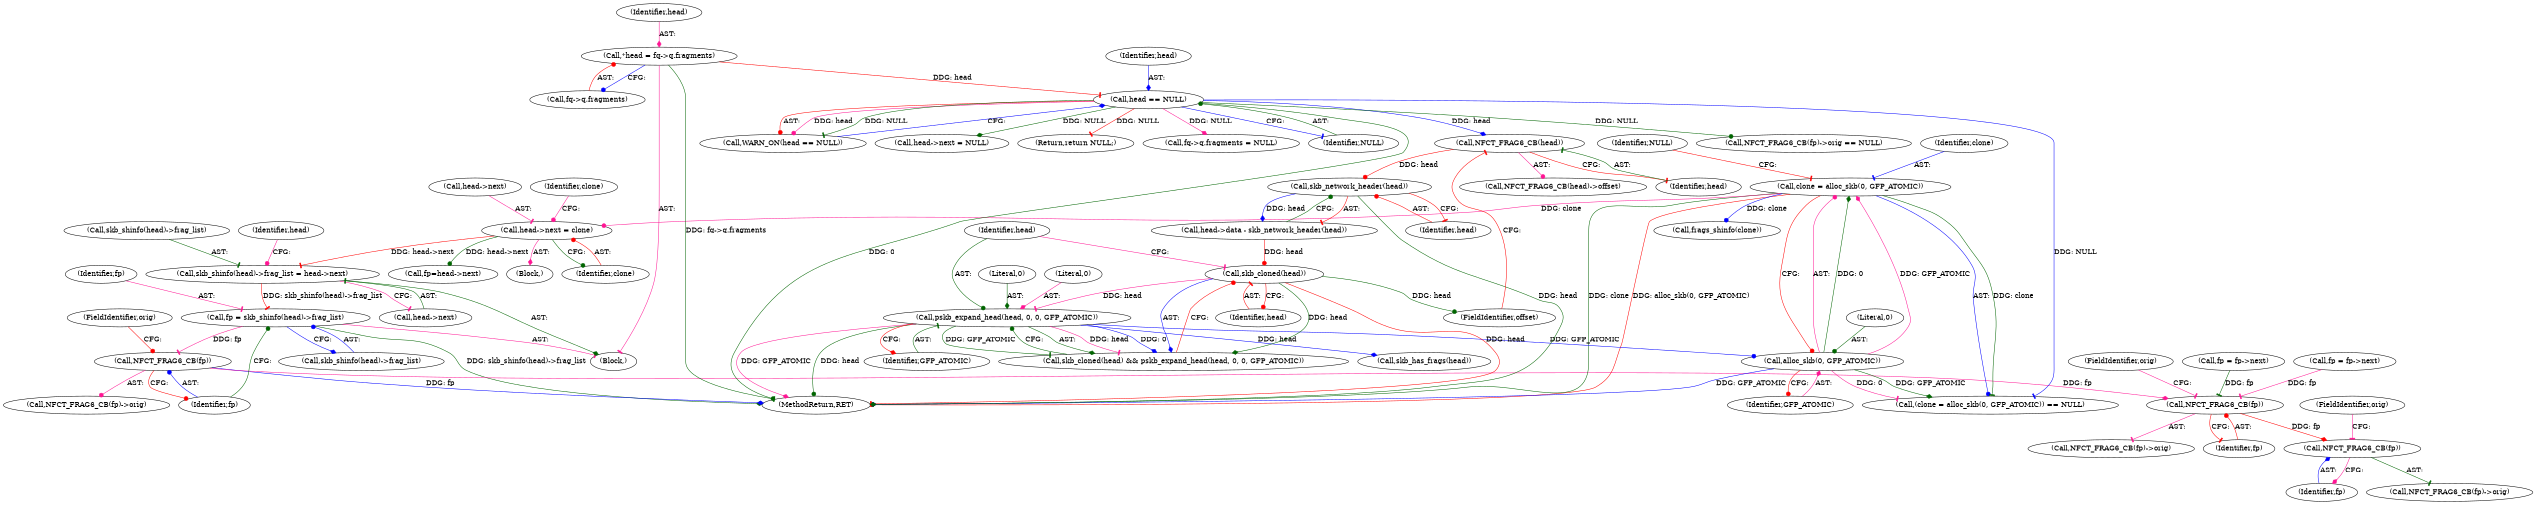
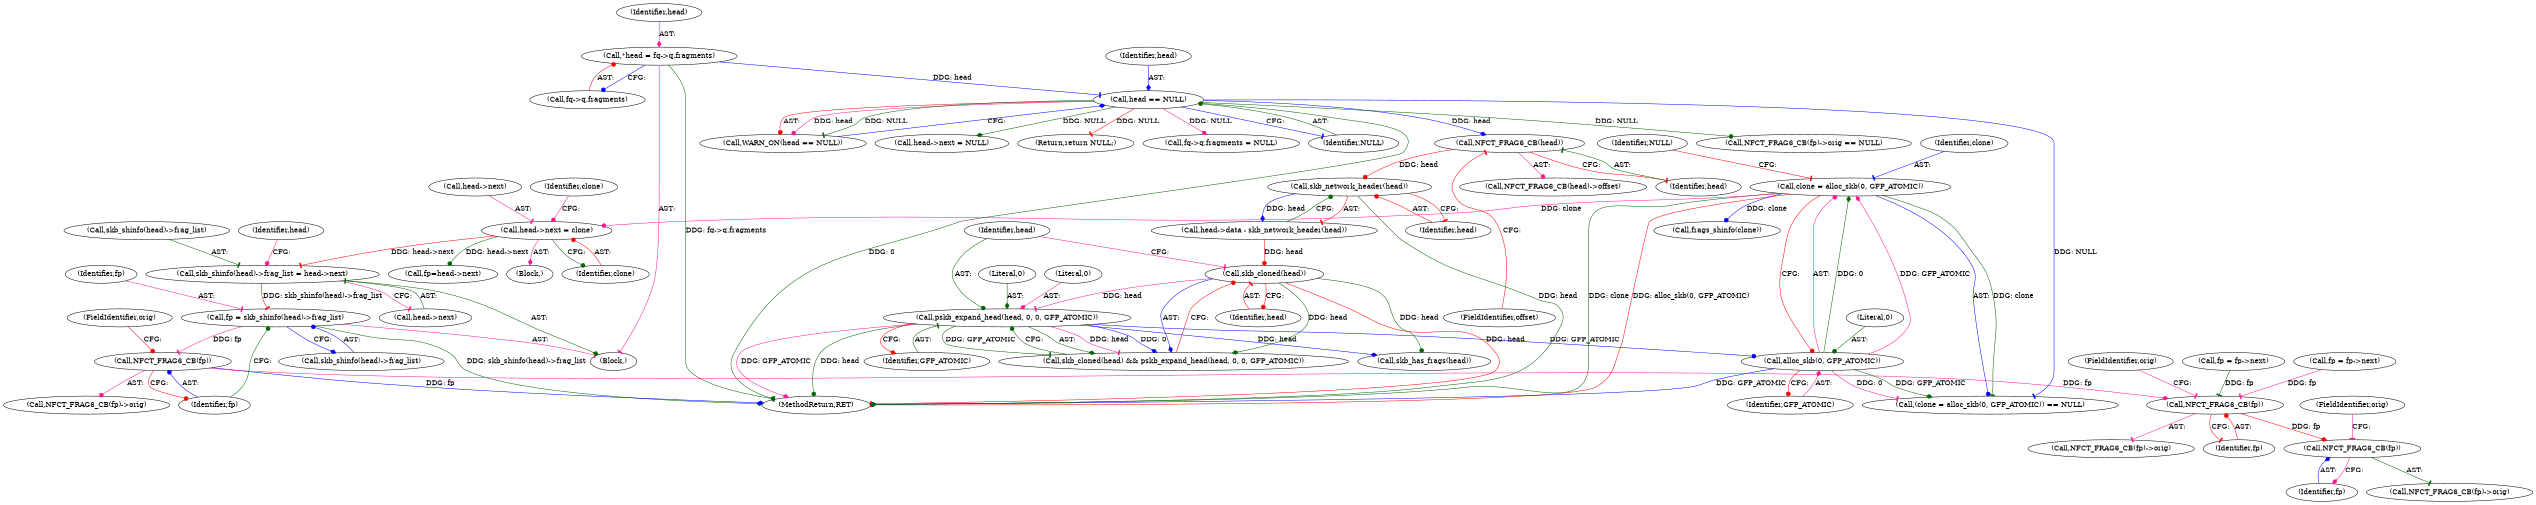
  digraph {
    edge [arrowhead=dot color=darkgreen]
    n1 [label="(Call,fp = skb_shinfo(head)->frag_list)"]
    n2 [label="(Call,NFCT_FRAG6_CB(fp))"]
    n3 [label="(Block,)"]
    n4 [label="(MethodReturn,RET)"]
    n5 [label="(Call,skb_shinfo(head)->frag_list)"]
    n6 [label="(Call,NFCT_FRAG6_CB(fp))"]
    n7 [label="(Call,NFCT_FRAG6_CB(fp)->orig)"]
    n8 [label="(Identifier,fp)"]
    n9 [label="(Call,skb_shinfo(head)->frag_list = head->next)"]
    n10 [label="(Call,head->next)"]
    n11 [label="(Call,head->next = clone)"]
    n12 [label="(Block,)"]
    n13 [label="(Identifier,clone)"]
    n14 [label="(Call,fp=head->next)"]
    n15 [label="(Call,clone = alloc_skb(0, GFP_ATOMIC))"]
    n16 [label="(Call,alloc_skb(0, GFP_ATOMIC))"]
    n17 [label="(Call,(clone = alloc_skb(0, GFP_ATOMIC)) == NULL)"]
    n18 [label="(Call,frags_shinfo(clone))"]
    n19 [label="(Identifier,GFP_ATOMIC)"]
    n20 [label="(Call,pskb_expand_head(head, 0, 0, GFP_ATOMIC))"]
    n21 [label="(Call,skb_has_frags(head))"]
    n22 [label="(Call,skb_cloned(head) && pskb_expand_head(head, 0, 0, GFP_ATOMIC))"]
    n23 [label="(Identifier,GFP_ATOMIC)"]
    n24 [label="(Call,skb_cloned(head))"]
    n25 [label="(Identifier,head)"]
    n26 [label="(Call,skb_network_header(head))"]
    n27 [label="(Call,head->data - skb_network_header(head))"]
    n28 [label="(Identifier,head)"]
    n29 [label="(Call,NFCT_FRAG6_CB(head))"]
    n30 [label="(Identifier,head)"]
    n31 [label="(Call,NFCT_FRAG6_CB(head)->offset)"]
    n32 [label="(Call,head == NULL)"]
    n33 [label="(Call,NFCT_FRAG6_CB(fp)->orig == NULL)"]
    n34 [label="(Call,WARN_ON(head == NULL))"]
    n35 [label="(Call,head->next = NULL)"]
    n36 [label="(Return,return NULL;)"]
    n37 [label="(Call,fq->q.fragments = NULL)"]
    n38 [label="(Identifier,NULL)"]
    n39 [label="(Call,*head = fq->q.fragments)"]
    n40 [label="(Call,fq->q.fragments)"]
    n41 [label="(Call,NFCT_FRAG6_CB(fp))"]
    n42 [label="(Call,NFCT_FRAG6_CB(fp)->orig)"]
    n43 [label="(Identifier,fp)"]
    n44 [label="(Identifier,fp)"]
    n45 [label="(Call,NFCT_FRAG6_CB(fp)->orig)"]
    n46 [label="(Identifier,NULL)"]
    n47 [label="(Call,head->next)"]
    n48 [label="(Identifier,head)"]
    n49 [label="(Call,skb_shinfo(head)->frag_list)"]
    n50 [label="(Call,fp = fp->next)"]
    n51 [label="(FieldIdentifier,orig)"]
    n52 [label="(Identifier,head)"]
    n53 [label="(Identifier,head)"]
    n54 [label="(Literal,0)"]
    n55 [label="(Call,fp = fp->next)"]
    n56 [label="(Identifier,fp)"]
    n57 [label="(FieldIdentifier,offset)"]
    n58 [label="(FieldIdentifier,orig)"]
    n59 [label="(Identifier,clone)"]
    n60 [label="(FieldIdentifier,orig)"]
    n61 [label="(Identifier,head)"]
    n62 [label="(Identifier,clone)"]
    n63 [label="(Literal,0)"]
    n64 [label="(Literal,0)"]
    n1 -> n2 [arrowhead=tee color=deeppink label="DDG: fp"]
    n1 -> n3 [arrowhead=tee color=deeppink label="AST: "]
    n1 -> n4 [arrowhead=diamond label="DDG: skb_shinfo(head)->frag_list"]
    n1 -> n5 [arrowhead=diamond color=blue label="CFG: "]
    n2 -> n4 [arrowhead=diamond color=blue label="DDG: fp"]
    n2 -> n6 [arrowhead=diamond color=deeppink label="DDG: fp"]
    n2 -> n7 [color=deeppink label="AST: "]
    n2 -> n8 [color=red label="CFG: "]
    n5 -> n1 [color=blue label="AST: "]
    n6 -> n41 [arrowhead=diamond color=red label="DDG: fp"]
    n6 -> n42 [arrowhead=tee color=deeppink label="AST: "]
    n6 -> n43 [arrowhead=tee color=red label="CFG: "]
    n8 -> n1 [label="CFG: "]
    n8 -> n2 [color=blue label="AST: "]
    n9 -> n1 [arrowhead=tee color=red label="DDG: skb_shinfo(head)->frag_list"]
    n9 -> n3 [arrowhead=diamond label="AST: "]
    n9 -> n10 [arrowhead=tee color=deeppink label="CFG: "]
    n10 -> n9 [arrowhead=tee label="AST: "]
    n11 -> n9 [arrowhead=tee color=red label="DDG: head->next"]
    n11 -> n12 [arrowhead=diamond color=deeppink label="AST: "]
    n11 -> n13 [label="CFG: "]
    n11 -> n14 [label="DDG: head->next"]
    n13 -> n11 [color=red label="AST: "]
    n15 -> n4 [color=red label="DDG: alloc_skb(0, GFP_ATOMIC)"]
    n15 -> n4 [label="DDG: clone"]
    n15 -> n11 [color=deeppink label="DDG: clone"]
    n15 -> n16 [color=red label="CFG: "]
    n15 -> n17 [color=blue label="AST: "]
    n15 -> n17 [arrowhead=tee label="DDG: clone"]
    n15 -> n18 [color=blue label="DDG: clone"]
    n16 -> n4 [arrowhead=diamond color=blue label="DDG: GFP_ATOMIC"]
    n16 -> n15 [color=deeppink label="AST: "]
    n16 -> n15 [arrowhead=diamond label="DDG: 0"]
    n16 -> n15 [arrowhead=diamond color=deeppink label="DDG: GFP_ATOMIC"]
    n16 -> n17 [arrowhead=tee color=deeppink label="DDG: 0"]
    n16 -> n17 [arrowhead=diamond label="DDG: GFP_ATOMIC"]
    n16 -> n19 [color=red label="CFG: "]
    n19 -> n16 [arrowhead=diamond color=deeppink label="AST: "]
    n20 -> n4 [label="DDG: head"]
    n20 -> n4 [arrowhead=diamond color=deeppink label="DDG: GFP_ATOMIC"]
    n20 -> n16 [color=blue label="DDG: GFP_ATOMIC"]
    n20 -> n21 [arrowhead=diamond color=blue label="DDG: head"]
    n20 -> n22 [arrowhead=diamond label="AST: "]
    n20 -> n22 [arrowhead=tee color=deeppink label="DDG: head"]
    n20 -> n22 [arrowhead=diamond color=blue label="DDG: 0"]
    n20 -> n22 [arrowhead=tee label="DDG: GFP_ATOMIC"]
    n20 -> n23 [arrowhead=diamond color=red label="CFG: "]
    n22 -> n20 [label="CFG: "]
    n22 -> n24 [color=red label="CFG: "]
    n23 -> n20 [arrowhead=tee label="AST: "]
    n24 -> n4 [arrowhead=tee color=red label="DDG: head"]
    n24 -> n20 [arrowhead=tee color=deeppink label="DDG: head"]
-   n24 -> n57 [label="DDG: head"]
+   n24 -> n21 [label="DDG: head"]
    n24 -> n22 [arrowhead=diamond color=blue label="AST: "]
    n24 -> n22 [arrowhead=diamond label="DDG: head"]
    n24 -> n25 [color=red label="CFG: "]
    n25 -> n24 [arrowhead=tee color=red label="AST: "]
    n26 -> n4 [arrowhead=diamond label="DDG: head"]
    n26 -> n27 [arrowhead=tee color=red label="AST: "]
    n26 -> n27 [arrowhead=diamond color=blue label="DDG: head"]
    n26 -> n28 [arrowhead=tee color=red label="CFG: "]
    n27 -> n24 [color=red label="DDG: head"]
    n27 -> n26 [label="CFG: "]
    n28 -> n26 [color=red label="AST: "]
    n29 -> n26 [color=red label="DDG: head"]
    n29 -> n30 [arrowhead=tee color=red label="CFG: "]
    n29 -> n31 [color=deeppink label="AST: "]
    n30 -> n29 [arrowhead=tee label="AST: "]
    n32 -> n4 [label="DDG: 0"]
    n32 -> n17 [arrowhead=tee color=blue label="DDG: NULL"]
    n32 -> n29 [arrowhead=diamond color=blue label="DDG: head"]
    n32 -> n33 [label="DDG: NULL"]
    n32 -> n34 [color=red label="AST: "]
    n32 -> n34 [color=deeppink label="DDG: head"]
    n32 -> n34 [arrowhead=tee label="DDG: NULL"]
    n32 -> n35 [arrowhead=diamond label="DDG: NULL"]
    n32 -> n36 [arrowhead=tee color=red label="DDG: NULL"]
    n32 -> n37 [arrowhead=diamond color=deeppink label="DDG: NULL"]
    n32 -> n38 [arrowhead=tee color=blue label="CFG: "]
    n34 -> n32 [arrowhead=diamond color=blue label="CFG: "]
    n38 -> n32 [label="AST: "]
    n39 -> n3 [arrowhead=tee color=deeppink label="AST: "]
    n39 -> n4 [arrowhead=tee label="DDG: fq->q.fragments"]
-   n39 -> n32 [arrowhead=tee color=red label="DDG: head"]
+   n39 -> n32 [arrowhead=tee color=blue label="DDG: head"]
    n39 -> n40 [color=blue label="CFG: "]
    n40 -> n39 [color=red label="AST: "]
    n41 -> n44 [arrowhead=diamond color=deeppink label="CFG: "]
    n41 -> n45 [arrowhead=tee label="AST: "]
    n43 -> n6 [color=red label="AST: "]
    n44 -> n41 [arrowhead=diamond color=blue label="AST: "]
    n46 -> n15 [arrowhead=tee color=red label="CFG: "]
    n47 -> n11 [arrowhead=tee color=deeppink label="AST: "]
    n48 -> n32 [arrowhead=diamond color=blue label="AST: "]
    n49 -> n9 [arrowhead=tee label="AST: "]
    n50 -> n6 [arrowhead=tee color=deeppink label="DDG: fp"]
    n51 -> n6 [arrowhead=tee color=deeppink label="CFG: "]
    n52 -> n20 [label="AST: "]
    n52 -> n24 [arrowhead=tee color=deeppink label="CFG: "]
    n53 -> n39 [arrowhead=diamond color=deeppink label="AST: "]
    n54 -> n20 [arrowhead=diamond color=deeppink label="AST: "]
    n55 -> n6 [arrowhead=tee label="DDG: fp"]
    n56 -> n1 [arrowhead=tee color=deeppink label="AST: "]
    n57 -> n29 [arrowhead=tee color=red label="CFG: "]
    n58 -> n41 [arrowhead=tee color=deeppink label="CFG: "]
    n59 -> n11 [color=deeppink label="CFG: "]
    n60 -> n2 [color=red label="CFG: "]
    n61 -> n9 [color=deeppink label="CFG: "]
    n62 -> n15 [arrowhead=tee color=blue label="AST: "]
    n63 -> n16 [label="AST: "]
    n64 -> n20 [arrowhead=diamond label="AST: "]
  }
